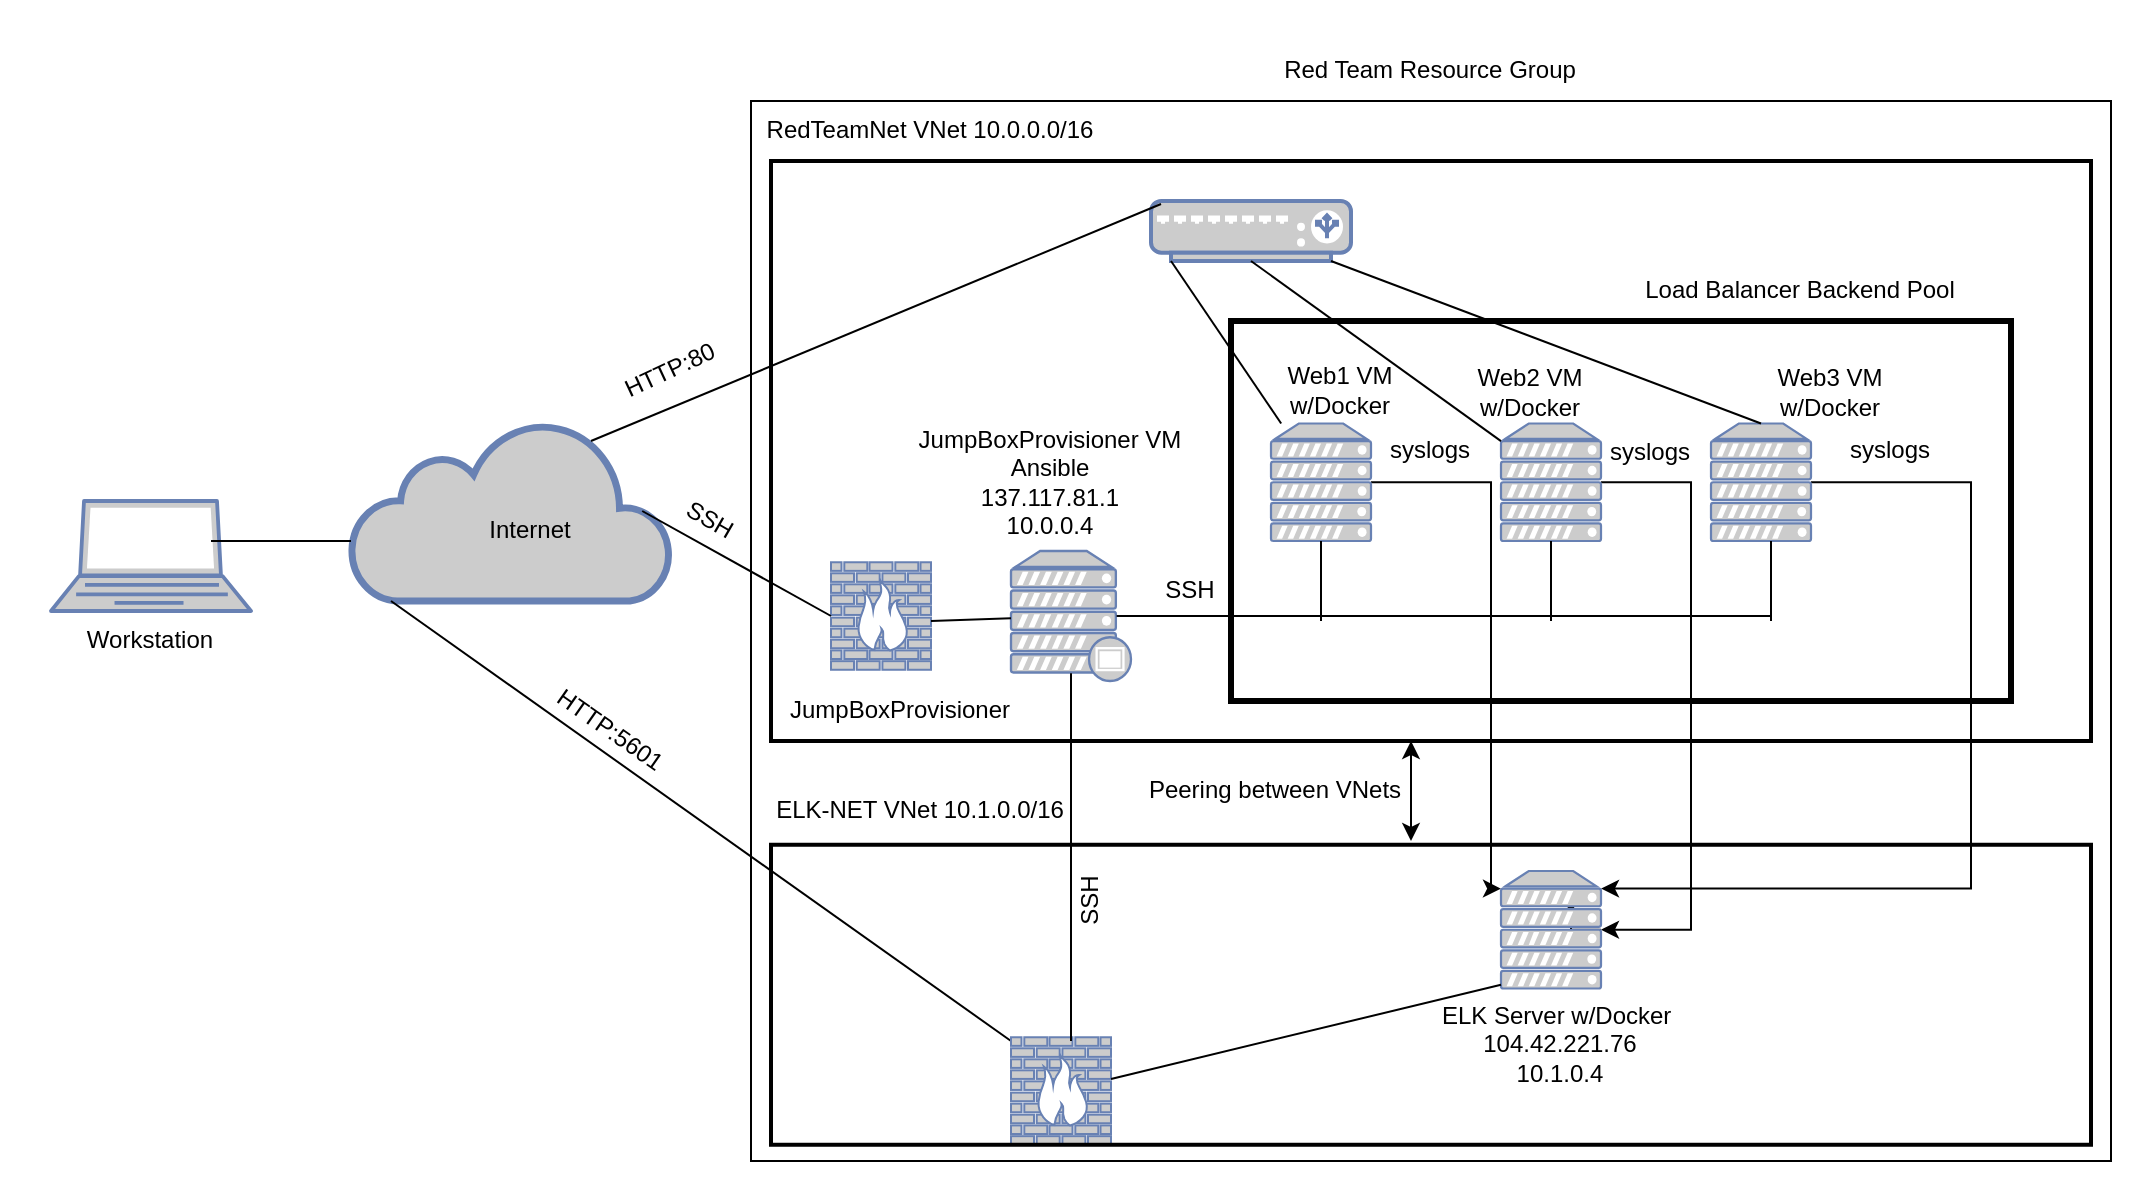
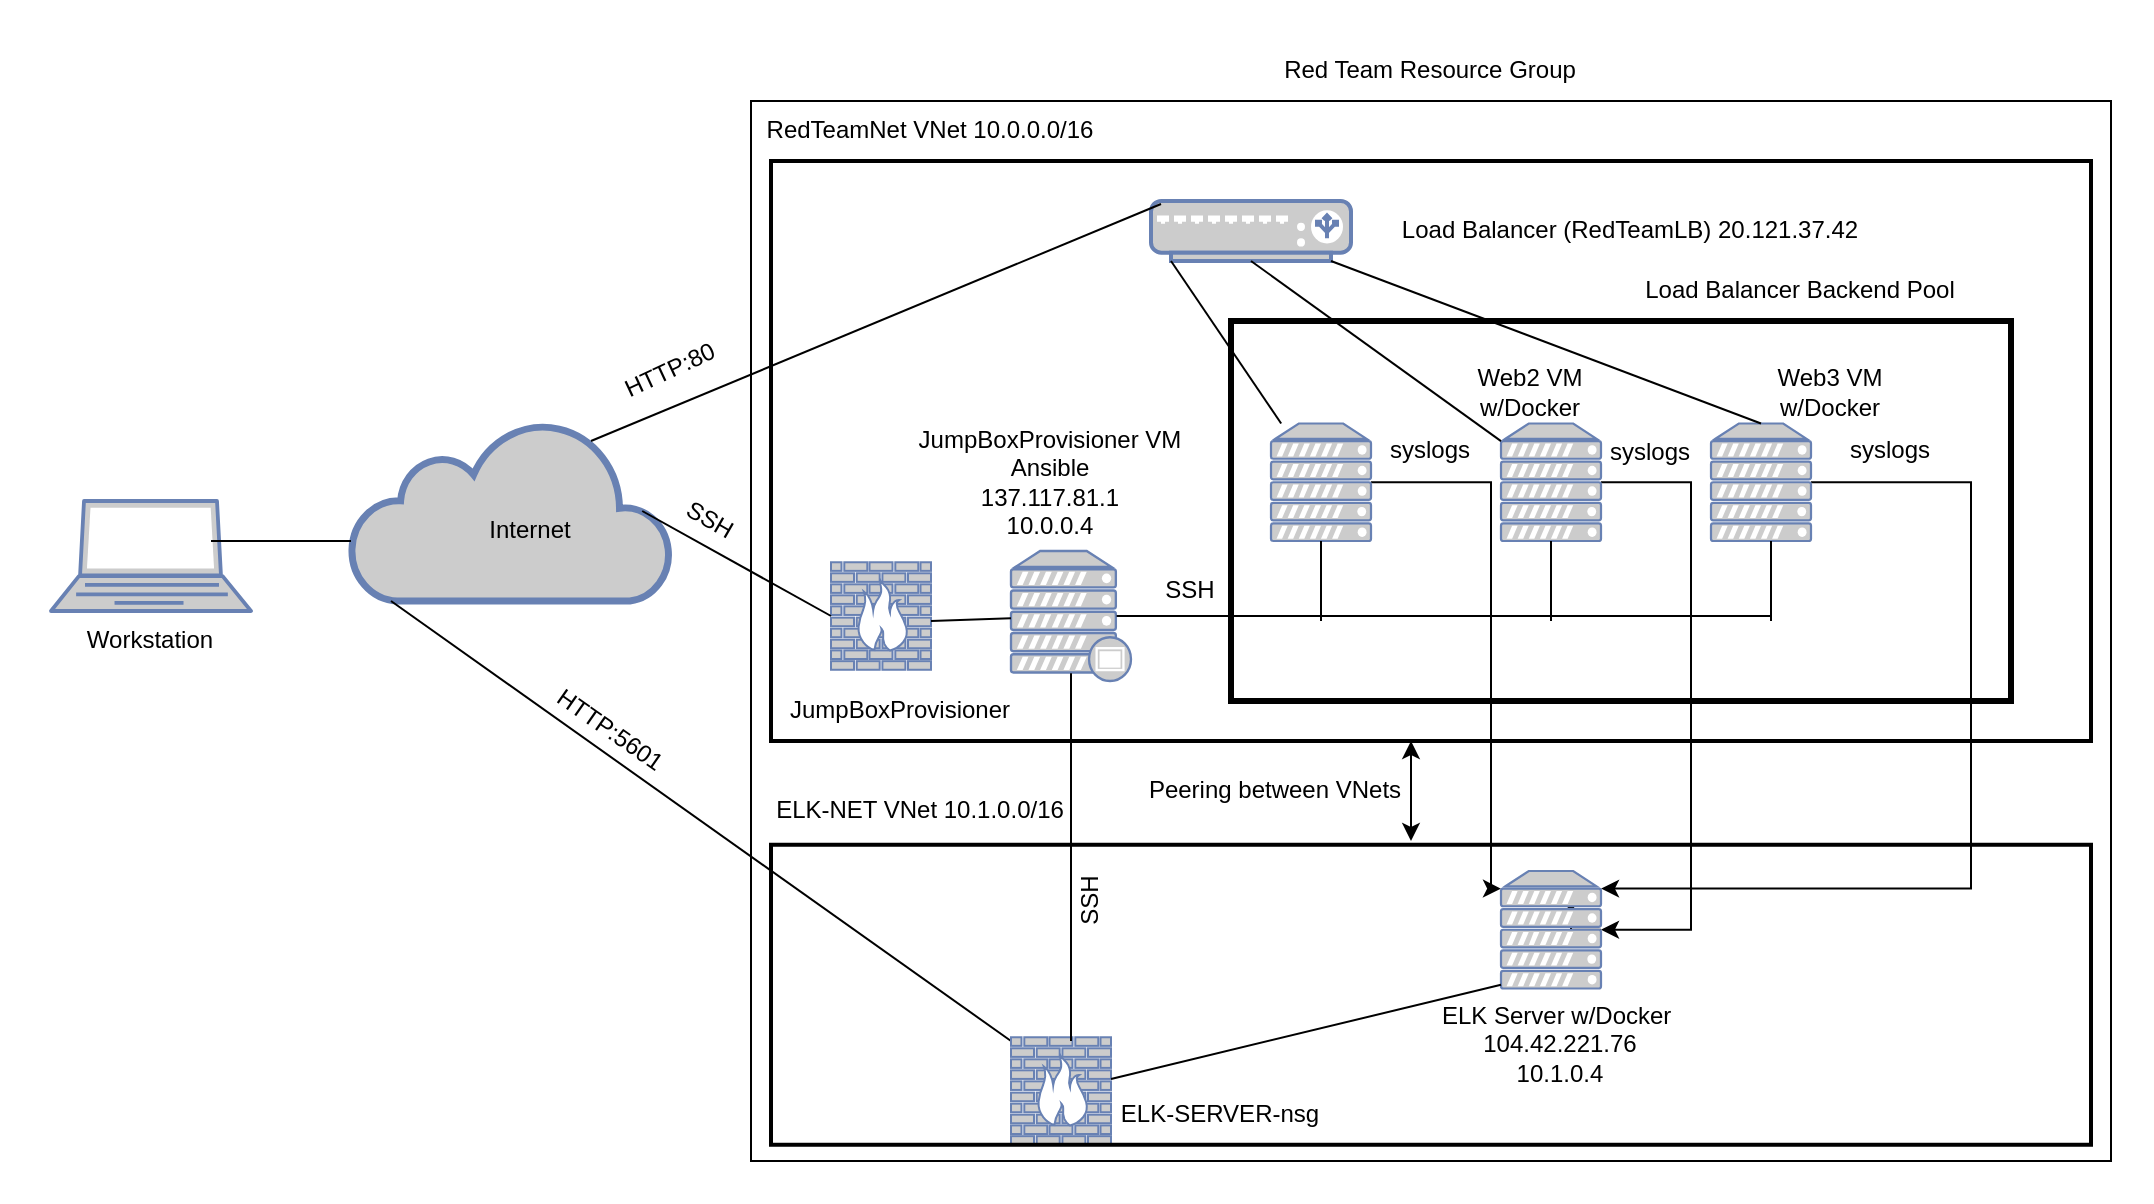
  <mxCell id="0" />
  <mxCell id="1" parent="0" />
  <mxCell id="2" value="" style="rounded=0;whiteSpace=wrap;html=1;fillColor=none;" parent="1" vertex="1"><mxGeometry x="375" y="50" width="680" height="530" as="geometry" /></mxCell>
  <mxCell id="3" value="" style="rounded=0;whiteSpace=wrap;html=1;fillColor=none;strokeWidth=2;" parent="1" vertex="1"><mxGeometry x="385" y="80" width="660" height="290" as="geometry" /></mxCell>
  <mxCell id="4" value="" style="fontColor=#0066CC;verticalAlign=top;verticalLabelPosition=bottom;labelPosition=center;align=center;html=1;outlineConnect=0;fillColor=#CCCCCC;strokeColor=#6881B3;gradientColor=none;gradientDirection=north;strokeWidth=2;shape=mxgraph.networks.proxy_server;" parent="1" vertex="1"><mxGeometry x="505" y="275" width="60" height="65" as="geometry" /></mxCell>
  <mxCell id="5" style="edgeStyle=orthogonalEdgeStyle;rounded=0;orthogonalLoop=1;jettySize=auto;html=1;exitX=1;exitY=0.5;exitDx=0;exitDy=0;exitPerimeter=0;entryX=0;entryY=0.15;entryDx=0;entryDy=0;entryPerimeter=0;" edge="1" parent="1" source="6" target="29"><mxGeometry relative="1" as="geometry"><Array as="points"><mxPoint x="745" y="241" /><mxPoint x="745" y="444" /></Array></mxGeometry></mxCell>
  <mxCell id="6" value="" style="fontColor=#0066CC;verticalAlign=top;verticalLabelPosition=bottom;labelPosition=center;align=center;html=1;outlineConnect=0;fillColor=#CCCCCC;strokeColor=#6881B3;gradientColor=none;gradientDirection=north;strokeWidth=2;shape=mxgraph.networks.server;" parent="1" vertex="1"><mxGeometry x="635" y="211.25" width="50" height="58.75" as="geometry" /></mxCell>
  <mxCell id="7" style="edgeStyle=orthogonalEdgeStyle;rounded=0;orthogonalLoop=1;jettySize=auto;html=1;exitX=1;exitY=0.5;exitDx=0;exitDy=0;exitPerimeter=0;entryX=1;entryY=0.5;entryDx=0;entryDy=0;entryPerimeter=0;" edge="1" parent="1" source="8" target="29"><mxGeometry relative="1" as="geometry"><Array as="points"><mxPoint x="845" y="241" /><mxPoint x="845" y="464" /></Array></mxGeometry></mxCell>
  <mxCell id="8" value="" style="fontColor=#0066CC;verticalAlign=top;verticalLabelPosition=bottom;labelPosition=center;align=center;html=1;outlineConnect=0;fillColor=#CCCCCC;strokeColor=#6881B3;gradientColor=none;gradientDirection=north;strokeWidth=2;shape=mxgraph.networks.server;" parent="1" vertex="1"><mxGeometry x="750" y="211.25" width="50" height="58.75" as="geometry" /></mxCell>
  <mxCell id="9" style="edgeStyle=orthogonalEdgeStyle;rounded=0;orthogonalLoop=1;jettySize=auto;html=1;exitX=1;exitY=0.5;exitDx=0;exitDy=0;exitPerimeter=0;entryX=0.606;entryY=0.25;entryDx=0;entryDy=0;entryPerimeter=0;startArrow=none;" edge="1" parent="1" source="29"><mxGeometry relative="1" as="geometry"><mxPoint x="784.96" y="450" as="targetPoint" /></mxGeometry></mxCell>
  <mxCell id="10" style="edgeStyle=orthogonalEdgeStyle;rounded=0;orthogonalLoop=1;jettySize=auto;html=1;exitX=1;exitY=0.5;exitDx=0;exitDy=0;exitPerimeter=0;entryX=1;entryY=0.15;entryDx=0;entryDy=0;entryPerimeter=0;" edge="1" parent="1" source="11" target="29"><mxGeometry relative="1" as="geometry"><Array as="points"><mxPoint x="985" y="241" /><mxPoint x="985" y="444" /></Array></mxGeometry></mxCell>
  <mxCell id="11" value="" style="fontColor=#0066CC;verticalAlign=top;verticalLabelPosition=bottom;labelPosition=center;align=center;html=1;outlineConnect=0;fillColor=#CCCCCC;strokeColor=#6881B3;gradientColor=none;gradientDirection=north;strokeWidth=2;shape=mxgraph.networks.server;" parent="1" vertex="1"><mxGeometry x="855" y="211.25" width="50" height="58.75" as="geometry" /></mxCell>
  <mxCell id="12" value="" style="fontColor=#0066CC;verticalAlign=top;verticalLabelPosition=bottom;labelPosition=center;align=center;html=1;outlineConnect=0;fillColor=#CCCCCC;strokeColor=#6881B3;gradientColor=none;gradientDirection=north;strokeWidth=2;shape=mxgraph.networks.load_balancer;" parent="1" vertex="1"><mxGeometry x="575" y="100" width="100" height="30" as="geometry" /></mxCell>
  <mxCell id="13" value="" style="fontColor=#0066CC;verticalAlign=top;verticalLabelPosition=bottom;labelPosition=center;align=center;html=1;outlineConnect=0;fillColor=#CCCCCC;strokeColor=#6881B3;gradientColor=none;gradientDirection=north;strokeWidth=2;shape=mxgraph.networks.firewall;" vertex="1" parent="1"><mxGeometry x="415" y="280.63" width="50" height="53.75" as="geometry" /></mxCell>
  <mxCell id="14" value="" style="html=1;outlineConnect=0;fillColor=#CCCCCC;strokeColor=#6881B3;gradientColor=none;gradientDirection=north;strokeWidth=2;shape=mxgraph.networks.cloud;fontColor=#ffffff;" vertex="1" parent="1"><mxGeometry x="175" y="210" width="160" height="90" as="geometry" /></mxCell>
  <mxCell id="15" value="" style="fontColor=#0066CC;verticalAlign=top;verticalLabelPosition=bottom;labelPosition=center;align=center;html=1;outlineConnect=0;fillColor=#CCCCCC;strokeColor=#6881B3;gradientColor=none;gradientDirection=north;strokeWidth=2;shape=mxgraph.networks.laptop;" vertex="1" parent="1"><mxGeometry x="25" y="250" width="100" height="55" as="geometry" /></mxCell>
  <mxCell id="16" value="" style="endArrow=none;html=1;rounded=0;entryX=0;entryY=0.5;entryDx=0;entryDy=0;entryPerimeter=0;exitX=0.91;exitY=0.5;exitDx=0;exitDy=0;exitPerimeter=0;" edge="1" parent="1" source="14" target="13"><mxGeometry width="50" height="50" relative="1" as="geometry"><mxPoint x="285" y="213" as="sourcePoint" /><mxPoint x="335" y="170" as="targetPoint" /></mxGeometry></mxCell>
  <mxCell id="17" value="" style="endArrow=classic;startArrow=classic;html=1;rounded=0;" edge="1" parent="1"><mxGeometry width="50" height="50" relative="1" as="geometry"><mxPoint x="705" y="420" as="sourcePoint" /><mxPoint x="705" y="370" as="targetPoint" /></mxGeometry></mxCell>
  <mxCell id="18" value="Peering between VNets" style="text;html=1;strokeColor=none;fillColor=none;align=center;verticalAlign=middle;whiteSpace=wrap;rounded=0;" vertex="1" parent="1"><mxGeometry x="555" y="380" width="165" height="30" as="geometry" /></mxCell>
  <mxCell id="19" value="" style="endArrow=none;html=1;rounded=0;" edge="1" parent="1"><mxGeometry width="50" height="50" relative="1" as="geometry"><mxPoint x="505" y="520" as="sourcePoint" /><mxPoint x="195" y="300" as="targetPoint" /></mxGeometry></mxCell>
  <mxCell id="20" value="" style="endArrow=none;html=1;rounded=0;entryX=0.05;entryY=0.05;entryDx=0;entryDy=0;entryPerimeter=0;" edge="1" parent="1" target="12"><mxGeometry width="50" height="50" relative="1" as="geometry"><mxPoint x="295" y="220" as="sourcePoint" /><mxPoint x="345" y="170" as="targetPoint" /></mxGeometry></mxCell>
  <mxCell id="21" value="" style="endArrow=none;html=1;rounded=0;" edge="1" parent="1" source="6"><mxGeometry width="50" height="50" relative="1" as="geometry"><mxPoint x="535" y="180" as="sourcePoint" /><mxPoint x="585" as="targetPoint" y="130" /></mxGeometry></mxCell>
  <mxCell id="22" value="" style="endArrow=none;html=1;rounded=0;entryX=0;entryY=0.15;entryDx=0;entryDy=0;entryPerimeter=0;" edge="1" parent="1" target="8"><mxGeometry width="50" height="50" relative="1" as="geometry"><mxPoint x="625" as="sourcePoint" y="130" /><mxPoint x="675" y="80" as="targetPoint" /></mxGeometry></mxCell>
  <mxCell id="23" value="" style="endArrow=none;html=1;rounded=0;entryX=0.5;entryY=0;entryDx=0;entryDy=0;entryPerimeter=0;" edge="1" parent="1" target="11"><mxGeometry width="50" height="50" relative="1" as="geometry"><mxPoint x="665" as="sourcePoint" y="130" /><mxPoint x="715" y="80" as="targetPoint" /></mxGeometry></mxCell>
  <mxCell id="24" value="" style="endArrow=none;html=1;rounded=0;exitX=0.88;exitY=0.5;exitDx=0;exitDy=0;exitPerimeter=0;entryX=0.897;entryY=0.809;entryDx=0;entryDy=0;entryPerimeter=0;" edge="1" parent="1" source="4"><mxGeometry width="50" height="50" relative="1" as="geometry"><mxPoint x="615" y="350" as="sourcePoint" /><mxPoint x="885.13" y="307.53" as="targetPoint" /></mxGeometry></mxCell>
  <mxCell id="25" value="" style="endArrow=none;html=1;rounded=0;" edge="1" parent="1"><mxGeometry width="50" height="50" relative="1" as="geometry"><mxPoint x="885" y="310" as="sourcePoint" /><mxPoint x="885" y="270" as="targetPoint" /></mxGeometry></mxCell>
  <mxCell id="26" value="" style="endArrow=none;html=1;rounded=0;" edge="1" parent="1"><mxGeometry width="50" height="50" relative="1" as="geometry"><mxPoint x="775" y="310" as="sourcePoint" /><mxPoint x="775" y="270" as="targetPoint" /></mxGeometry></mxCell>
  <mxCell id="27" value="" style="endArrow=none;html=1;rounded=0;" edge="1" parent="1" target="4"><mxGeometry width="50" height="50" relative="1" as="geometry"><mxPoint x="465" y="310" as="sourcePoint" /><mxPoint x="515" y="260" as="targetPoint" /></mxGeometry></mxCell>
  <mxCell id="28" value="" style="endArrow=none;html=1;rounded=0;entryX=0.5;entryY=1;entryDx=0;entryDy=0;entryPerimeter=0;" edge="1" parent="1" target="6"><mxGeometry width="50" height="50" relative="1" as="geometry"><mxPoint x="660" y="310" as="sourcePoint" /><mxPoint x="665" y="300" as="targetPoint" /></mxGeometry></mxCell>
  <mxCell id="29" value="" style="fontColor=#0066CC;verticalAlign=top;verticalLabelPosition=bottom;labelPosition=center;align=center;html=1;outlineConnect=0;fillColor=#CCCCCC;strokeColor=#6881B3;gradientColor=none;gradientDirection=north;strokeWidth=2;shape=mxgraph.networks.server;" parent="1" vertex="1"><mxGeometry x="750" y="435" width="50" height="58.75" as="geometry" /></mxCell>
  <mxCell id="30" value="" style="fontColor=#0066CC;verticalAlign=top;verticalLabelPosition=bottom;labelPosition=center;align=center;html=1;outlineConnect=0;fillColor=#CCCCCC;strokeColor=#6881B3;gradientColor=none;gradientDirection=north;strokeWidth=2;shape=mxgraph.networks.firewall;" vertex="1" parent="1"><mxGeometry x="505" y="518.13" width="50" height="53.75" as="geometry" /></mxCell>
  <mxCell id="31" value="" style="rounded=0;whiteSpace=wrap;html=1;fillColor=none;strokeWidth=2;" vertex="1" parent="1"><mxGeometry x="385" y="421.88" width="660" height="150" as="geometry" /></mxCell>
  <mxCell id="32" value="syslogs" style="text;html=1;strokeColor=none;fillColor=none;align=center;verticalAlign=middle;whiteSpace=wrap;rounded=0;" vertex="1" parent="1"><mxGeometry x="915" y="210" width="60" height="30" as="geometry" /></mxCell>
  <mxCell id="33" value="syslogs" style="text;html=1;strokeColor=none;fillColor=none;align=center;verticalAlign=middle;whiteSpace=wrap;rounded=0;" vertex="1" parent="1"><mxGeometry x="795" y="211.25" width="60" height="30" as="geometry" /></mxCell>
  <mxCell id="34" value="syslogs" style="text;html=1;strokeColor=none;fillColor=none;align=center;verticalAlign=middle;whiteSpace=wrap;rounded=0;" vertex="1" parent="1"><mxGeometry x="685" y="210" width="60" height="30" as="geometry" /></mxCell>
  <mxCell id="35" value="RedTeamNet VNet 10.0.0.0/16" style="text;html=1;strokeColor=none;fillColor=none;align=center;verticalAlign=middle;whiteSpace=wrap;rounded=0;" vertex="1" parent="1"><mxGeometry x="365" y="50" width="200" height="30" as="geometry" /></mxCell>
- <mxCell id="37" value="Web1 VM&lt;br&gt;w/Docker" style="text;html=1;strokeColor=none;fillColor=none;align=center;verticalAlign=middle;whiteSpace=wrap;rounded=0;" vertex="1" parent="1"><mxGeometry x="640" y="180" width="60" height="30" as="geometry" /></mxCell>
+ <mxCell id="36" value="Load Balancer (RedTeamLB) 20.121.37.42" style="text;html=1;strokeColor=none;fillColor=none;align=center;verticalAlign=middle;whiteSpace=wrap;rounded=0;" vertex="1" parent="1"><mxGeometry x="685" y="100" width="260" height="30" as="geometry" /></mxCell>
  <mxCell id="38" value="Web2 VM&lt;br&gt;w/Docker" style="text;html=1;strokeColor=none;fillColor=none;align=center;verticalAlign=middle;whiteSpace=wrap;rounded=0;" vertex="1" parent="1"><mxGeometry x="735" y="181.25" width="60" height="30" as="geometry" /></mxCell>
  <mxCell id="39" value="Web3 VM&lt;br&gt;w/Docker" style="text;html=1;strokeColor=none;fillColor=none;align=center;verticalAlign=middle;whiteSpace=wrap;rounded=0;" vertex="1" parent="1"><mxGeometry x="885" y="181.25" width="60" height="30" as="geometry" /></mxCell>
  <mxCell id="40" value="" style="rounded=0;whiteSpace=wrap;html=1;fillColor=none;strokeWidth=3;" vertex="1" parent="1"><mxGeometry x="615" y="160" width="390" height="190" as="geometry" /></mxCell>
  <mxCell id="41" value="Load Balancer Backend Pool" style="text;html=1;strokeColor=none;fillColor=none;align=center;verticalAlign=middle;whiteSpace=wrap;rounded=0;" vertex="1" parent="1"><mxGeometry x="815" width="170" height="30" as="geometry" y="130" /></mxCell>
  <mxCell id="42" value="ELK Server w/Docker&amp;nbsp;&lt;br&gt;104.42.221.76&lt;br&gt;10.1.0.4" style="text;html=1;strokeColor=none;fillColor=none;align=center;verticalAlign=middle;whiteSpace=wrap;rounded=0;" vertex="1" parent="1"><mxGeometry x="705" y="493.75" width="150" height="56.25" as="geometry" /></mxCell>
  <mxCell id="43" value="JumpBoxProvisioner VM&lt;br&gt;Ansible&lt;br&gt;137.117.81.1&lt;br&gt;10.0.0.4" style="text;html=1;strokeColor=none;fillColor=none;align=center;verticalAlign=middle;whiteSpace=wrap;rounded=0;" vertex="1" parent="1"><mxGeometry x="455" y="228.13" width="140" height="25" as="geometry" /></mxCell>
  <mxCell id="44" value="Red Team Resource Group" style="text;html=1;strokeColor=none;fillColor=none;align=center;verticalAlign=middle;whiteSpace=wrap;rounded=0;" vertex="1" parent="1"><mxGeometry x="535" y="20" width="360" height="30" as="geometry" /></mxCell>
+ <mxCell id="45" value="ELK-SERVER-nsg" style="text;html=1;strokeColor=none;fillColor=none;align=center;verticalAlign=middle;whiteSpace=wrap;rounded=0;" vertex="1" parent="1"><mxGeometry x="555" y="541.88" width="110" height="30" as="geometry" /></mxCell>
  <mxCell id="46" value="JumpBoxProvisioner&lt;br&gt;" style="text;html=1;strokeColor=none;fillColor=none;align=center;verticalAlign=middle;whiteSpace=wrap;rounded=0;" vertex="1" parent="1"><mxGeometry x="385" y="340" width="130" height="30" as="geometry" /></mxCell>
  <mxCell id="47" value="" style="endArrow=none;html=1;rounded=0;" edge="1" parent="1"><mxGeometry width="50" height="50" relative="1" as="geometry"><mxPoint x="105" y="270" as="sourcePoint" /><mxPoint x="175" y="270" as="targetPoint" /></mxGeometry></mxCell>
  <mxCell id="48" value="HTTP:5601" style="text;html=1;strokeColor=none;fillColor=none;align=center;verticalAlign=middle;whiteSpace=wrap;rounded=0;rotation=35;" vertex="1" parent="1"><mxGeometry x="275" y="350" width="60" height="30" as="geometry" /></mxCell>
  <mxCell id="49" value="Internet" style="text;html=1;strokeColor=none;fillColor=none;align=center;verticalAlign=middle;whiteSpace=wrap;rounded=0;" vertex="1" parent="1"><mxGeometry x="235" y="250" width="60" height="30" as="geometry" /></mxCell>
  <mxCell id="50" value="" style="endArrow=none;html=1;rounded=0;entryX=0.5;entryY=0.94;entryDx=0;entryDy=0;entryPerimeter=0;" edge="1" parent="1" target="4"><mxGeometry width="50" height="50" relative="1" as="geometry"><mxPoint x="535" y="520" as="sourcePoint" /><mxPoint x="585" y="385" as="targetPoint" /></mxGeometry></mxCell>
  <mxCell id="51" value="SSH" style="text;html=1;strokeColor=none;fillColor=none;align=center;verticalAlign=middle;whiteSpace=wrap;rounded=0;rotation=-90;" vertex="1" parent="1"><mxGeometry x="515" y="435" width="60" height="30" as="geometry" /></mxCell>
  <mxCell id="52" value="" style="endArrow=none;html=1;rounded=0;" edge="1" parent="1" source="30"><mxGeometry width="50" height="50" relative="1" as="geometry"><mxPoint x="700" y="541.88" as="sourcePoint" /><mxPoint x="750" y="491.88" as="targetPoint" /></mxGeometry></mxCell>
  <mxCell id="53" value="ELK-NET VNet 10.1.0.0/16" style="text;html=1;strokeColor=none;fillColor=none;align=center;verticalAlign=middle;whiteSpace=wrap;rounded=0;" vertex="1" parent="1"><mxGeometry x="375" y="390" width="170" height="30" as="geometry" /></mxCell>
  <mxCell id="54" value="SSH" style="text;html=1;strokeColor=none;fillColor=none;align=center;verticalAlign=middle;whiteSpace=wrap;rounded=0;rotation=30;" vertex="1" parent="1"><mxGeometry x="325" y="250" width="60" height="20" as="geometry" /></mxCell>
  <mxCell id="55" value="SSH" style="text;html=1;strokeColor=none;fillColor=none;align=center;verticalAlign=middle;whiteSpace=wrap;rounded=0;" vertex="1" parent="1"><mxGeometry x="565" y="285" width="60" height="20" as="geometry" /></mxCell>
  <mxCell id="56" value="HTTP:80" style="text;html=1;strokeColor=none;fillColor=none;align=center;verticalAlign=middle;whiteSpace=wrap;rounded=0;rotation=-25;" vertex="1" parent="1"><mxGeometry x="305" y="170" width="60" height="30" as="geometry" /></mxCell>
  <mxCell id="57" value="Workstation" style="text;html=1;strokeColor=none;fillColor=none;align=center;verticalAlign=middle;whiteSpace=wrap;rounded=0;" vertex="1" parent="1"><mxGeometry x="20" y="305" width="110" height="30" as="geometry" /></mxCell>
